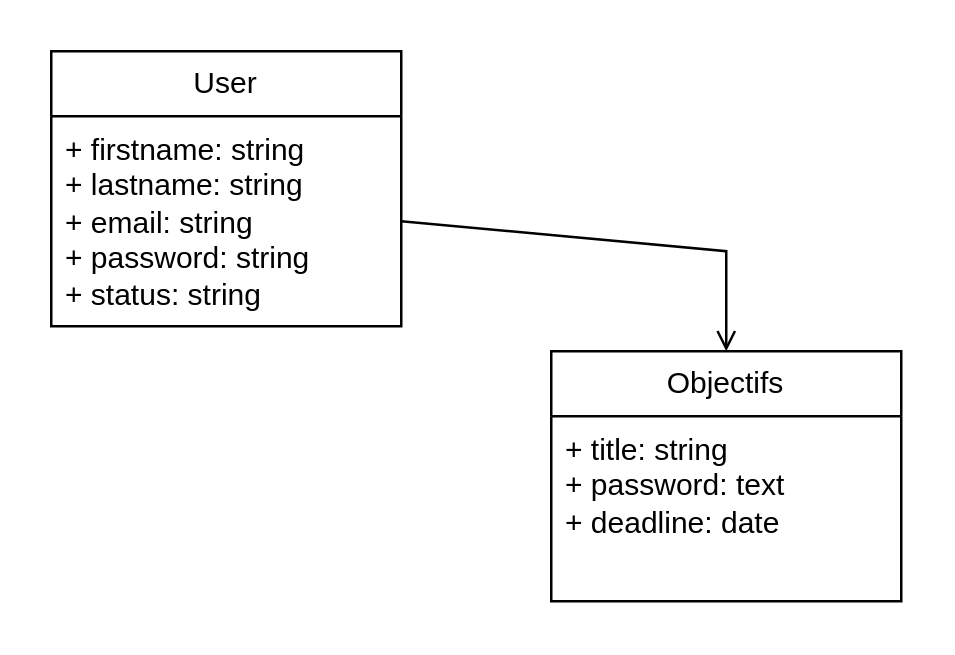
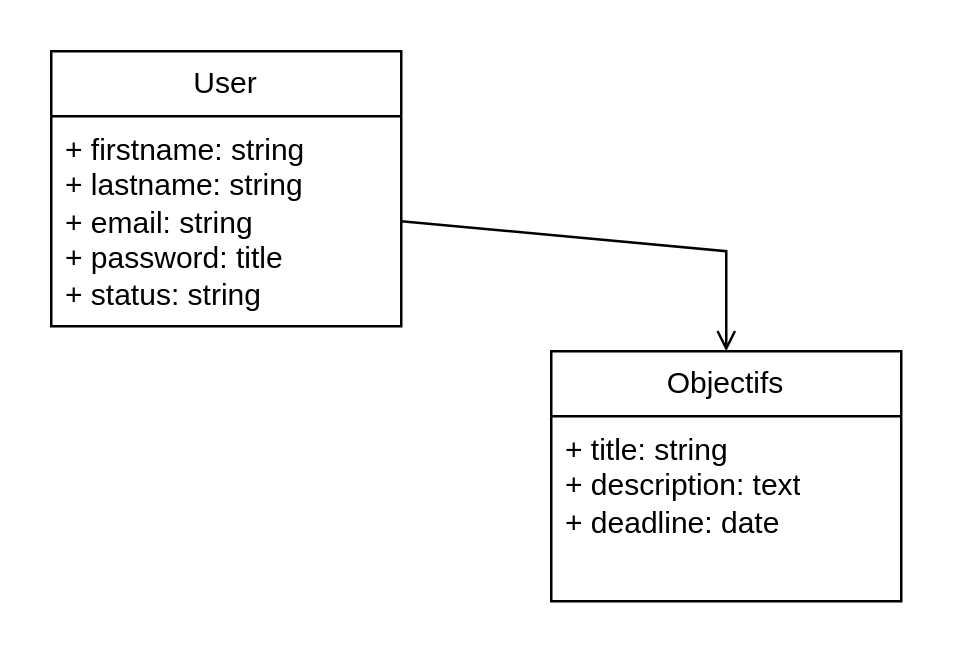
  <mxCell id="0" />
  <mxCell id="1" parent="0" />
  <mxCell id="2" value="User" style="swimlane;fontStyle=0;childLayout=stackLayout;horizontal=1;startSize=26;fillColor=none;horizontalStack=0;resizeParent=1;resizeParentMax=0;resizeLast=0;collapsible=1;marginBottom=0;whiteSpace=wrap;html=1;" vertex="1" parent="1"><mxGeometry x="20" y="20" width="140" height="110" as="geometry" /></mxCell>
- <mxCell id="3" value="+ firstname: string&lt;div&gt;+ lastname: string&lt;br&gt;&lt;/div&gt;&lt;div&gt;+ email: string&lt;/div&gt;&lt;div&gt;+ password: string&lt;br&gt;&lt;/div&gt;&lt;div&gt;+ status: string&lt;br&gt;&lt;/div&gt;" style="text;strokeColor=none;fillColor=none;align=left;verticalAlign=top;spacingLeft=4;spacingRight=4;overflow=hidden;rotatable=0;points=[[0,0.5],[1,0.5]];portConstraint=eastwest;whiteSpace=wrap;html=1;" vertex="1" parent="2"><mxGeometry y="26" width="140" height="84" as="geometry" /></mxCell>
+ <mxCell id="3" value="+ firstname: string&lt;div&gt;+ lastname: string&lt;br&gt;&lt;/div&gt;&lt;div&gt;+ email: string&lt;/div&gt;&lt;div&gt;+ password: title&lt;br&gt;&lt;/div&gt;&lt;div&gt;+ status: string&lt;br&gt;&lt;/div&gt;" style="text;strokeColor=none;fillColor=none;align=left;verticalAlign=top;spacingLeft=4;spacingRight=4;overflow=hidden;rotatable=0;points=[[0,0.5],[1,0.5]];portConstraint=eastwest;whiteSpace=wrap;html=1;" vertex="1" parent="2"><mxGeometry y="26" width="140" height="84" as="geometry" /></mxCell>
  <mxCell id="4" value="Objectifs" style="swimlane;fontStyle=0;childLayout=stackLayout;horizontal=1;startSize=26;fillColor=none;horizontalStack=0;resizeParent=1;resizeParentMax=0;resizeLast=0;collapsible=1;marginBottom=0;whiteSpace=wrap;html=1;" vertex="1" parent="1"><mxGeometry x="220" y="140" width="140" height="100" as="geometry" /></mxCell>
- <mxCell id="5" value="+ title: string&lt;div&gt;+ password: text&lt;/div&gt;&lt;div&gt;+ deadline: date&lt;/div&gt;" style="text;strokeColor=none;fillColor=none;align=left;verticalAlign=top;spacingLeft=4;spacingRight=4;overflow=hidden;rotatable=0;points=[[0,0.5],[1,0.5]];portConstraint=eastwest;whiteSpace=wrap;html=1;" vertex="1" parent="4"><mxGeometry y="26" width="140" height="74" as="geometry" /></mxCell>
+ <mxCell id="5" value="+ title: string&lt;div&gt;+ description: text&lt;/div&gt;&lt;div&gt;+ deadline: date&lt;/div&gt;" style="text;strokeColor=none;fillColor=none;align=left;verticalAlign=top;spacingLeft=4;spacingRight=4;overflow=hidden;rotatable=0;points=[[0,0.5],[1,0.5]];portConstraint=eastwest;whiteSpace=wrap;html=1;" vertex="1" parent="4"><mxGeometry y="26" width="140" height="74" as="geometry" /></mxCell>
  <mxCell id="6" value="" style="html=1;verticalAlign=bottom;endArrow=open;curved=0;rounded=0;entryX=0.5;entryY=0;entryDx=0;entryDy=0;exitX=1;exitY=0.5;exitDx=0;exitDy=0;" edge="1" parent="1" source="3" target="4"><mxGeometry width="80" relative="1" as="geometry"><mxPoint x="90" y="100" as="sourcePoint" /><mxPoint x="170" y="100" as="targetPoint" /><Array as="points"><mxPoint x="290" y="100" /></Array></mxGeometry></mxCell>
